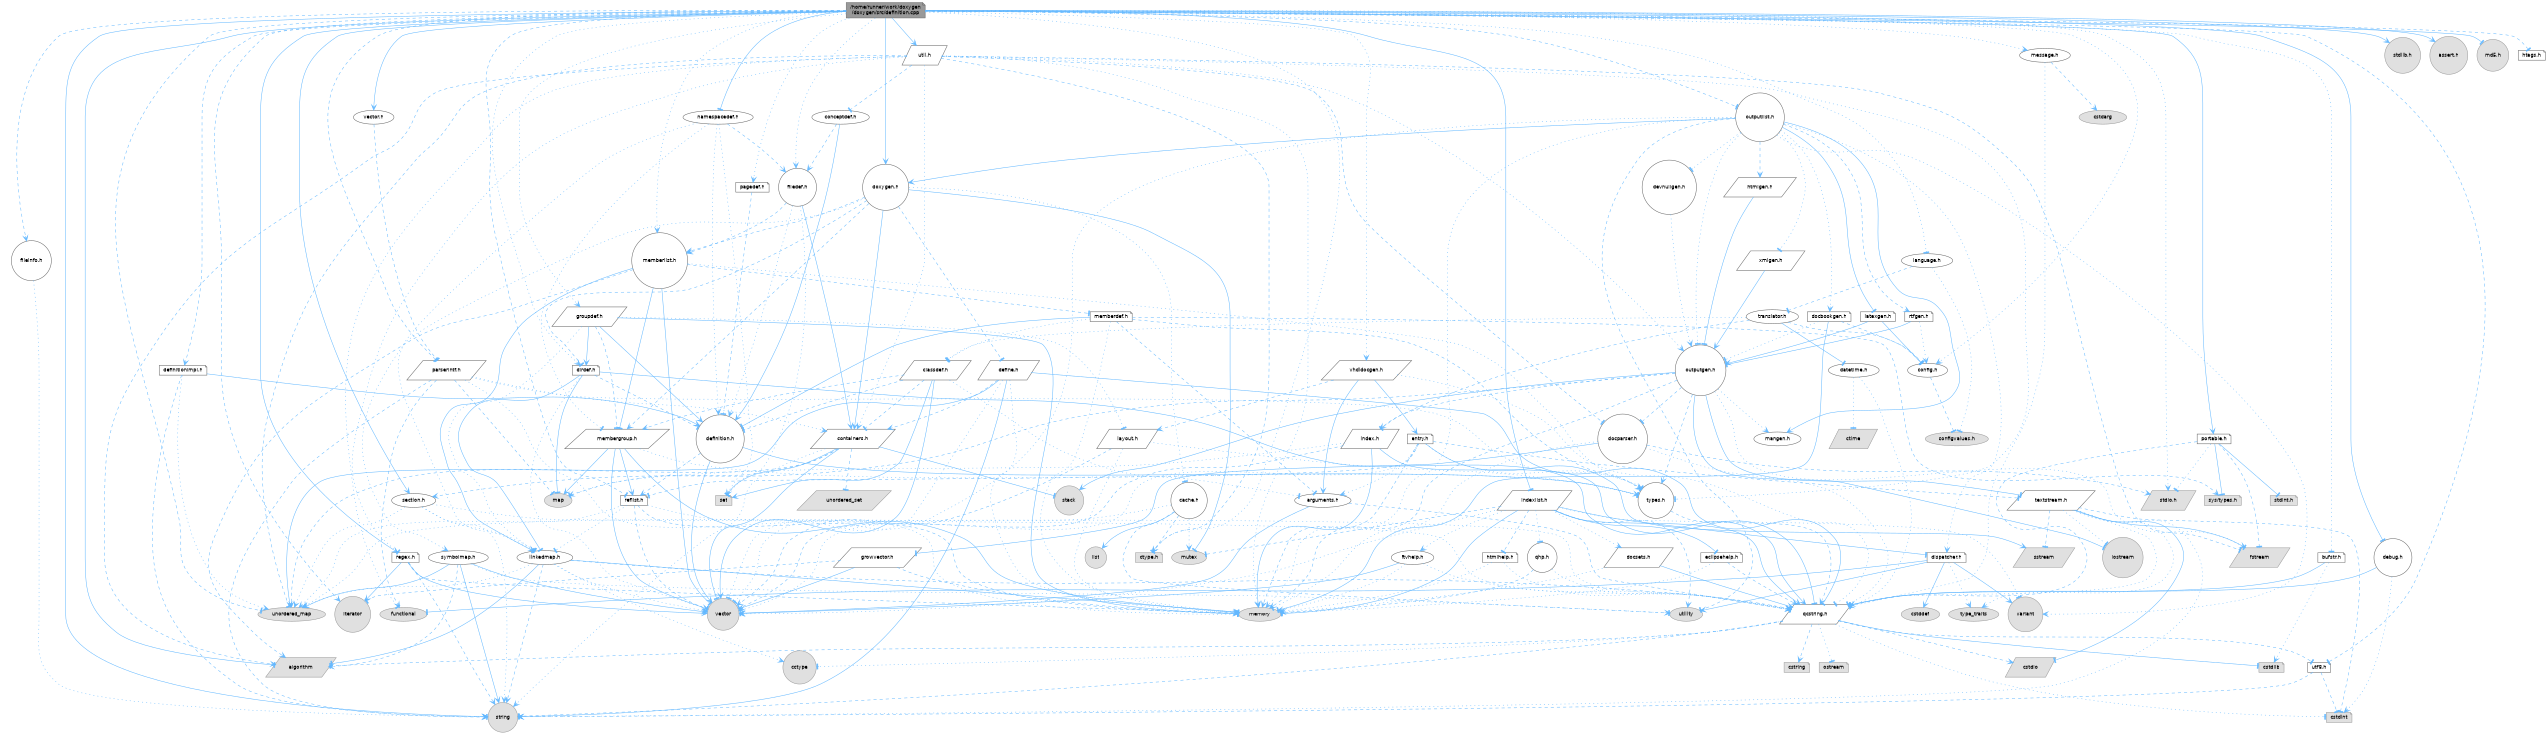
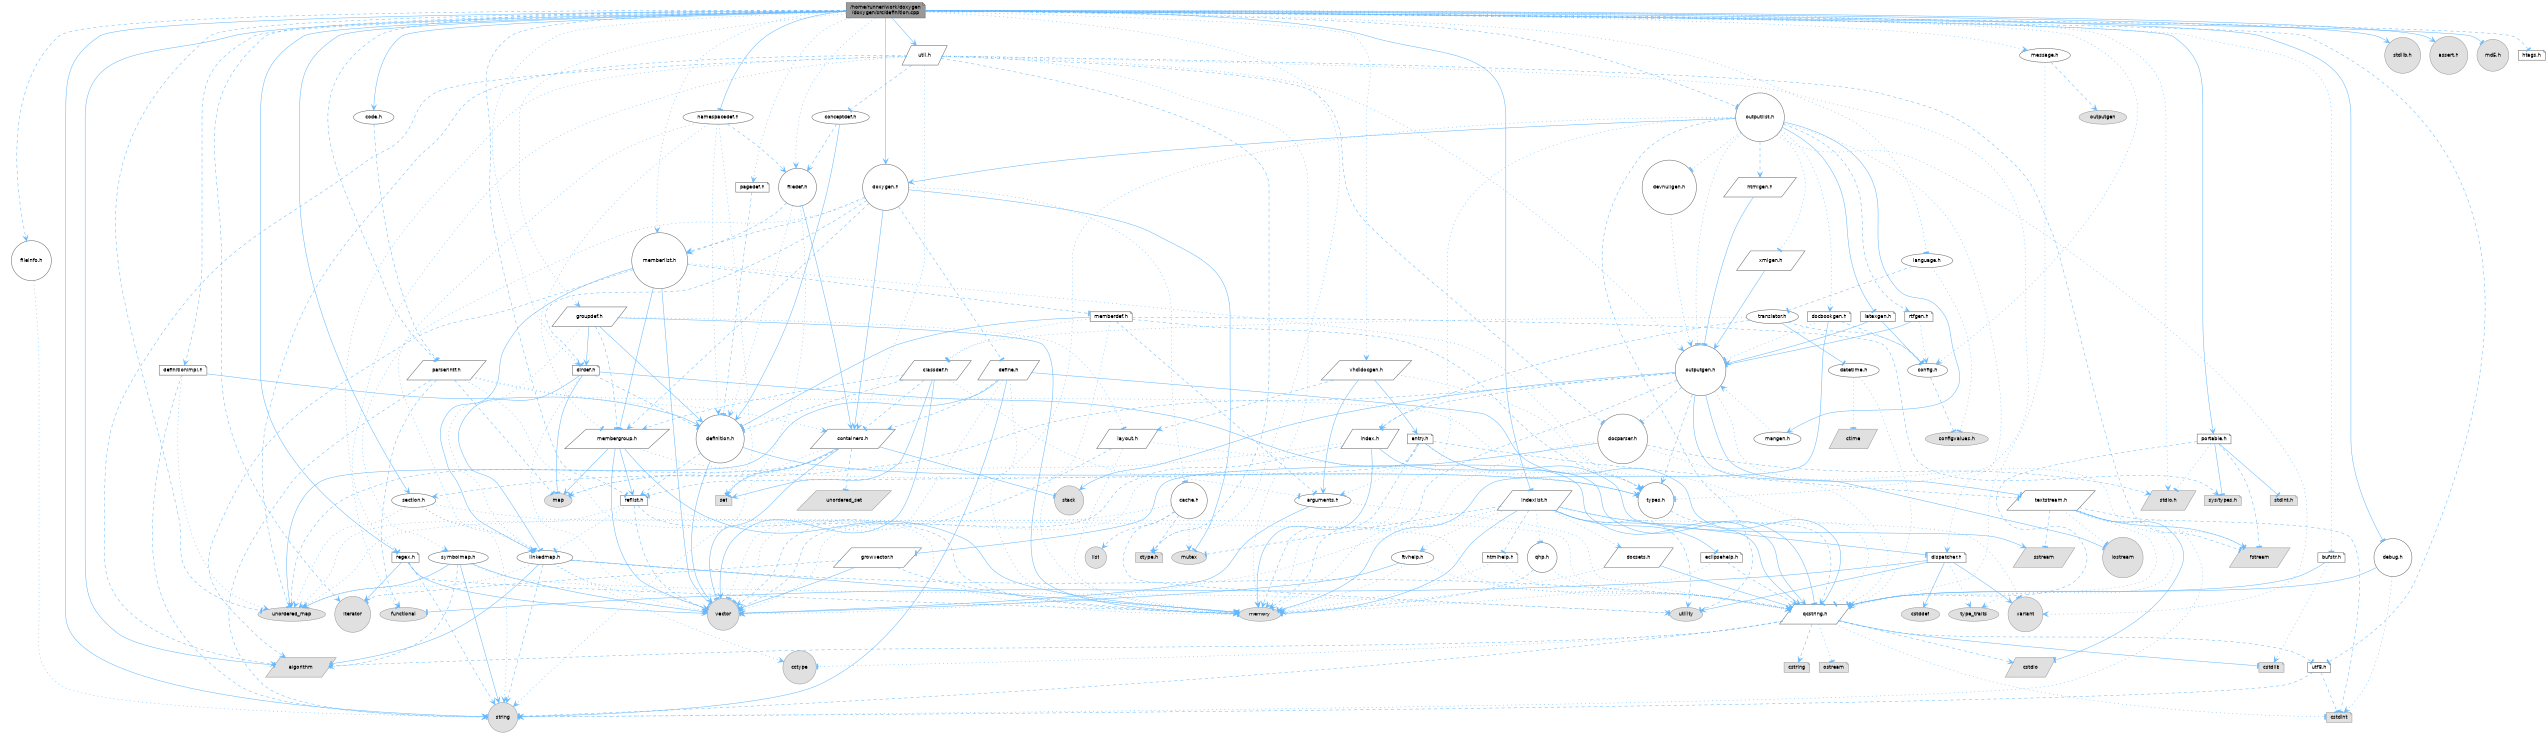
  digraph {
    node [color=grey40 fillcolor=white fontname=Helvetica fontsize=10 shape=note style=filled]
    edge [arrowhead=vee color=steelblue1 fontname=Helvetica fontsize=10 labelfontname=Helvetica labelfontsize=10 style=dotted]
    n1 [color=gray40 fillcolor=grey60 fontcolor=black height=0.2 label="/home/runner/work/doxygen\l/doxygen/src/definition.cpp" width=0.4]
    n2 [color=grey60 fillcolor="#E0E0E0" height=0.2 label=algorithm shape=parallelogram width=0.4]
    n3 [color=grey60 fillcolor="#E0E0E0" height=0.2 label=iterator shape=circle width=0.4]
    n4 [color=grey60 fillcolor="#E0E0E0" height=0.2 label=unordered_map shape=ellipse width=0.4]
    n5 [color=grey60 fillcolor="#E0E0E0" height=0.2 label=string shape=circle width=0.4]
    n6 [color=grey60 fillcolor="#E0E0E0" height=0.2 label="ctype.h" width=0.4]
    n7 [color=grey60 fillcolor="#E0E0E0" height=0.2 label="stdio.h" shape=parallelogram width=0.4]
    n8 [color=grey60 fillcolor="#E0E0E0" height=0.2 label="stdlib.h" shape=circle width=0.4]
    n9 [color=grey60 fillcolor="#E0E0E0" height=0.2 label="assert.h" shape=circle width=0.4]
    n10 [color=grey60 fillcolor="#E0E0E0" height=0.2 label="md5.h" shape=circle width=0.4]
    n11 [height=0.2 label="regex.h" width=0.4]
    n12 [height=0.2 label="config.h" shape=ellipse width=0.4]
    n13 [height=0.2 label="definitionimpl.h" width=0.4]
    n14 [height=0.2 label="utf8.h" width=0.4]
    n15 [height=0.2 label="reflist.h" width=0.4]
    n16 [height=0.2 label="doxygen.h" shape=circle width=0.4]
    n17 [height=0.2 label="dirdef.h" width=0.4]
    n18 [height=0.2 label="memberlist.h" shape=circle width=0.4]
    n19 [height=0.2 label="language.h" shape=ellipse width=0.4]
    n20 [height=0.2 label="message.h" shape=ellipse width=0.4]
    n21 [height=0.2 label="portable.h" width=0.4]
    n22 [height=0.2 label="outputlist.h" shape=circle width=0.4]
    n23 [height=0.2 label="section.h" shape=ellipse width=0.4]
-   n24 [height=0.2 label="vector.h" shape=ellipse width=0.4]
+   n24 [height=0.2 label="code.h" shape=ellipse width=0.4]
    n25 [height=0.2 label="parserintf.h" shape=parallelogram width=0.4]
    n26 [height=0.2 label="util.h" shape=parallelogram width=0.4]
    n27 [height=0.2 label="filedef.h" shape=circle width=0.4]
    n28 [height=0.2 label="groupdef.h" shape=parallelogram width=0.4]
    n29 [height=0.2 label="pagedef.h" width=0.4]
    n30 [height=0.2 label="htags.h" width=0.4]
    n31 [height=0.2 label="debug.h" shape=circle width=0.4]
    n32 [height=0.2 label="vhdldocgen.h" shape=parallelogram width=0.4]
    n33 [height=0.2 label="namespacedef.h" shape=ellipse width=0.4]
    n34 [height=0.2 label="bufstr.h" width=0.4]
    n35 [height=0.2 label="indexlist.h" shape=parallelogram width=0.4]
    n36 [height=0.2 label="fileinfo.h" shape=circle width=0.4]
    n37 [color=grey60 fillcolor="#E0E0E0" height=0.2 label=memory shape=ellipse width=0.4]
    n38 [color=grey60 fillcolor="#E0E0E0" height=0.2 label=vector shape=circle width=0.4]
    n39 [color=grey60 fillcolor="#E0E0E0" height=0.2 label="configvalues.h" shape=ellipse width=0.4]
    n40 [height=0.2 label="definition.h" shape=circle width=0.4]
    n41 [color=grey60 fillcolor="#E0E0E0" height=0.2 label=cstdint width=0.4]
    n42 [height=0.2 label="qcstring.h" shape=parallelogram width=0.4]
    n43 [height=0.2 label="linkedmap.h" shape=ellipse width=0.4]
    n44 [color=grey60 fillcolor="#E0E0E0" height=0.2 label=mutex shape=ellipse width=0.4]
    n45 [height=0.2 label="containers.h" shape=parallelogram width=0.4]
    n46 [height=0.2 label="membergroup.h" shape=parallelogram width=0.4]
    n47 [height=0.2 label="define.h" shape=parallelogram width=0.4]
    n48 [height=0.2 label="cache.h" shape=circle width=0.4]
    n49 [height=0.2 label="symbolmap.h" shape=ellipse width=0.4]
    n50 [color=grey60 fillcolor="#E0E0E0" height=0.2 label=map shape=ellipse width=0.4]
    n51 [height=0.2 label="types.h" shape=circle width=0.4]
    n52 [height=0.2 label="memberdef.h" width=0.4]
    n53 [height=0.2 label="translator.h" shape=ellipse width=0.4]
-   n54 [color=grey60 fillcolor="#E0E0E0" height=0.2 label=cstdarg shape=ellipse width=0.4]
+   n54 [color=grey60 fillcolor="#E0E0E0" height=0.2 label=outputgen shape=ellipse width=0.4]
    n55 [color=grey60 fillcolor="#E0E0E0" height=0.2 label="sys/types.h" width=0.4]
    n56 [color=grey60 fillcolor="#E0E0E0" height=0.2 label="stdint.h" width=0.4]
    n57 [color=grey60 fillcolor="#E0E0E0" height=0.2 label=fstream shape=parallelogram width=0.4]
    n58 [color=grey60 fillcolor="#E0E0E0" height=0.2 label=utility shape=ellipse width=0.4]
    n59 [color=grey60 fillcolor="#E0E0E0" height=0.2 label=variant shape=circle width=0.4]
    n60 [height=0.2 label="outputgen.h" shape=circle width=0.4]
    n61 [height=0.2 label="dispatcher.h" width=0.4]
    n62 [height=0.2 label="htmlgen.h" shape=parallelogram width=0.4]
    n63 [height=0.2 label="latexgen.h" width=0.4]
    n64 [height=0.2 label="rtfgen.h" width=0.4]
    n65 [height=0.2 label="mangen.h" shape=ellipse width=0.4]
    n66 [height=0.2 label="docbookgen.h" width=0.4]
    n67 [height=0.2 label="xmlgen.h" shape=parallelogram width=0.4]
    n68 [height=0.2 label="devnullgen.h" shape=circle width=0.4]
    n69 [color=grey60 fillcolor="#E0E0E0" height=0.2 label=functional shape=ellipse width=0.4]
    n70 [height=0.2 label="docparser.h" shape=circle width=0.4]
    n71 [height=0.2 label="conceptdef.h" shape=ellipse width=0.4]
    n72 [color=grey60 fillcolor="#E0E0E0" height=0.2 label=set width=0.4]
    n73 [height=0.2 label="layout.h" shape=parallelogram width=0.4]
    n74 [height=0.2 label="arguments.h" shape=ellipse width=0.4]
    n75 [height=0.2 label="entry.h" width=0.4]
    n76 [color=grey60 fillcolor="#E0E0E0" height=0.2 label=cstdlib width=0.4]
    n77 [height=0.2 label="docsets.h" shape=parallelogram width=0.4]
    n78 [height=0.2 label="eclipsehelp.h" width=0.4]
    n79 [height=0.2 label="ftvhelp.h" shape=ellipse width=0.4]
    n80 [height=0.2 label="htmlhelp.h" width=0.4]
    n81 [height=0.2 label="qhp.h" shape=circle width=0.4]
    n82 [color=grey60 fillcolor="#E0E0E0" height=0.2 label=cctype shape=circle width=0.4]
    n83 [color=grey60 fillcolor="#E0E0E0" height=0.2 label=cstring width=0.4]
    n84 [color=grey60 fillcolor="#E0E0E0" height=0.2 label=cstdio shape=parallelogram width=0.4]
    n85 [color=grey60 fillcolor="#E0E0E0" height=0.2 label=ostream width=0.4]
    n86 [color=grey60 fillcolor="#E0E0E0" height=0.2 label=unordered_set shape=parallelogram width=0.4]
    n87 [color=grey60 fillcolor="#E0E0E0" height=0.2 label=stack shape=circle width=0.4]
    n88 [color=grey60 fillcolor="#E0E0E0" height=0.2 label=list shape=circle width=0.4]
    n89 [height=0.2 label="classdef.h" shape=parallelogram width=0.4]
    n90 [height=0.2 label="datetime.h" shape=ellipse width=0.4]
    n91 [height=0.2 label="index.h" shape=parallelogram width=0.4]
    n92 [color=grey60 fillcolor="#E0E0E0" height=0.2 label=ctime shape=parallelogram width=0.4]
    n93 [color=grey60 fillcolor="#E0E0E0" height=0.2 label=iostream shape=circle width=0.4]
    n94 [height=0.2 label="textstream.h" shape=parallelogram width=0.4]
    n95 [color=grey60 fillcolor="#E0E0E0" height=0.2 label=type_traits shape=ellipse width=0.4]
    n96 [color=grey60 fillcolor="#E0E0E0" height=0.2 label=cstddef shape=ellipse width=0.4]
    n97 [color=grey60 fillcolor="#E0E0E0" height=0.2 label=sstream shape=parallelogram width=0.4]
    n98 [height=0.2 label="growvector.h" shape=parallelogram width=0.4]
    n1 -> n2 [arrowhead=tee style=solid]
    n1 -> n3 [style=dashed]
    n1 -> n4 [arrowhead=tee style=dashed]
    n1 -> n5 [style=solid]
    n1 -> n6
    n1 -> n7
    n1 -> n8 [style=solid]
    n1 -> n9 [style=solid]
    n1 -> n10 [arrowhead=tee style=solid]
    n1 -> n11 [style=solid]
    n1 -> n12
    n1 -> n13 [style=dashed]
    n1 -> n14 [arrowhead=tee style=dashed]
    n1 -> n15 [arrowhead=tee style=dashed]
    n1 -> n16 [style=solid]
    n1 -> n17
    n1 -> n18
    n1 -> n19 [arrowhead=tee]
    n1 -> n20
    n1 -> n21 [style=solid]
    n1 -> n22 [arrowhead=tee style=dashed]
    n1 -> n23 [style=solid]
    n1 -> n24 [style=solid]
    n1 -> n25 [arrowhead=tee style=dashed]
    n1 -> n26 [style=solid]
    n1 -> n27
    n1 -> n28
    n1 -> n29
    n1 -> n30 [arrowhead=tee style=dashed]
    n1 -> n31 [arrowhead=tee style=solid]
    n1 -> n32
    n1 -> n33 [arrowhead=tee style=solid]
    n1 -> n34 [arrowhead=tee]
    n1 -> n35 [arrowhead=tee style=solid]
    n1 -> n36 [style=dashed]
    n11 -> n3 [style=solid]
    n11 -> n5 [style=dashed]
    n11 -> n37 [arrowhead=tee style=dashed]
    n11 -> n38 [style=solid]
    n12 -> n39 [arrowhead=tee style=dashed]
    n13 -> n4
    n13 -> n5 [arrowhead=tee style=dashed]
    n13 -> n40 [style=solid]
    n14 -> n5 [style=dashed]
    n14 -> n41 [arrowhead=tee style=dashed]
    n15 -> n4
    n15 -> n37 [style=dashed]
    n15 -> n38 [arrowhead=tee style=dashed]
    n15 -> n42
    n15 -> n43 [arrowhead=tee]
    n16 -> n17 [arrowhead=tee style=dashed]
    n16 -> n18 [style=dashed]
    n16 -> n44 [arrowhead=tee style=solid]
    n16 -> n45 [style=solid]
    n16 -> n46 [style=dashed]
    n16 -> n47 [arrowhead=tee style=dashed]
    n16 -> n48 [arrowhead=tee]
    n16 -> n49
    n17 -> n38 [arrowhead=tee]
    n17 -> n40 [arrowhead=tee style=dashed]
    n17 -> n42 [style=solid]
    n17 -> n43 [arrowhead=tee style=solid]
    n17 -> n50 [arrowhead=tee style=solid]
    n18 -> n2 [style=dashed]
    n18 -> n38 [arrowhead=tee style=solid]
    n18 -> n43 [arrowhead=tee style=solid]
    n18 -> n46 [arrowhead=tee style=solid]
    n18 -> n51
    n18 -> n52 [arrowhead=tee style=dashed]
    n19 -> n39 [arrowhead=tee]
    n19 -> n53 [arrowhead=tee style=dashed]
    n20 -> n42
    n20 -> n54 [style=dashed]
    n21 -> n7 [arrowhead=tee]
    n21 -> n42 [arrowhead=tee style=dashed]
    n21 -> n55 [arrowhead=tee style=solid]
    n21 -> n56 [arrowhead=tee style=solid]
    n21 -> n57 [arrowhead=tee style=dashed]
    n22 -> n16 [style=solid]
    n22 -> n37
    n22 -> n38 [arrowhead=tee]
    n22 -> n58 [arrowhead=tee style=dashed]
    n22 -> n59
    n22 -> n60 [arrowhead=tee]
    n22 -> n61
    n22 -> n62 [style=dashed]
    n22 -> n63 [arrowhead=tee style=solid]
    n22 -> n64 [style=dashed]
    n22 -> n65 [style=solid]
    n22 -> n66
    n22 -> n67 [arrowhead=tee]
    n22 -> n68 [arrowhead=tee]
    n23 -> n4
    n23 -> n5
    n23 -> n42
    n23 -> n43 [arrowhead=tee]
    n24 -> n25 [arrowhead=tee style=dashed]
    n25 -> n5 [style=dashed]
    n25 -> n37 [arrowhead=tee]
    n25 -> n45
    n25 -> n50 [arrowhead=tee style=dashed]
    n25 -> n51
    n25 -> n69 [style=dashed]
    n26 -> n2 [style=dashed]
    n26 -> n4 [arrowhead=tee style=dashed]
    n26 -> n6 [arrowhead=tee style=dashed]
    n26 -> n11 [arrowhead=tee]
    n26 -> n37
    n26 -> n45
    n26 -> n51 [arrowhead=tee]
    n26 -> n57 [arrowhead=tee style=dashed]
    n26 -> n60
    n26 -> n69 [arrowhead=tee]
    n26 -> n70 [arrowhead=tee style=dashed]
    n26 -> n71 [arrowhead=tee style=dashed]
    n27 -> n18 [style=dashed]
    n27 -> n40
    n27 -> n45 [style=solid]
    n27 -> n72 [arrowhead=tee]
    n28 -> n17 [style=solid]
    n28 -> n37 [arrowhead=tee style=solid]
    n28 -> n40 [style=solid]
    n28 -> n43 [arrowhead=tee]
    n28 -> n46 [arrowhead=tee style=dashed]
    n28 -> n73 [arrowhead=tee]
    n29 -> n40 [arrowhead=tee style=dashed]
    n31 -> n41
    n31 -> n42 [style=solid]
    n32 -> n42 [arrowhead=tee]
    n32 -> n73 [style=dashed]
    n32 -> n74 [style=solid]
    n32 -> n75 [style=solid]
    n33 -> n27 [style=dashed]
    n33 -> n40
    n33 -> n43
    n33 -> n46 [arrowhead=tee]
    n33 -> n72
    n34 -> n42 [arrowhead=tee style=solid]
    n34 -> n76
    n35 -> n37 [arrowhead=tee style=solid]
    n35 -> n38
    n35 -> n42 [style=solid]
    n35 -> n44 [arrowhead=tee style=dashed]
    n35 -> n58 [style=dashed]
    n35 -> n59 [arrowhead=tee]
    n35 -> n61 [arrowhead=tee style=solid]
    n35 -> n77
    n35 -> n78 [arrowhead=tee style=solid]
    n35 -> n79
    n35 -> n80 [arrowhead=tee style=dashed]
    n35 -> n81 [arrowhead=tee]
    n36 -> n5
    n40 -> n15 [style=dashed]
    n40 -> n38 [style=solid]
    n40 -> n51 [style=solid]
    n42 -> n2 [arrowhead=tee style=dashed]
    n42 -> n5 [arrowhead=tee style=dashed]
    n42 -> n14 [arrowhead=tee style=dashed]
    n42 -> n41 [arrowhead=tee]
    n42 -> n76 [arrowhead=tee style=solid]
    n42 -> n82 [arrowhead=tee]
    n42 -> n83 [style=dashed]
    n42 -> n84 [style=dashed]
    n42 -> n85 [arrowhead=tee]
    n43 -> n2 [arrowhead=tee style=solid]
    n43 -> n4
    n43 -> n5 [style=dashed]
    n43 -> n37 [style=solid]
    n43 -> n38
    n43 -> n42 [arrowhead=tee style=dashed]
    n43 -> n82
    n45 -> n4 [style=dashed]
    n45 -> n5
    n45 -> n38 [arrowhead=tee style=solid]
    n45 -> n50 [arrowhead=tee style=dashed]
    n45 -> n72 [arrowhead=tee style=solid]
    n45 -> n86 [arrowhead=tee style=dashed]
    n45 -> n87 [arrowhead=tee style=solid]
    n46 -> n15 [style=solid]
    n46 -> n37 [style=solid]
    n46 -> n38 [style=solid]
    n46 -> n50 [style=solid]
    n46 -> n51 [arrowhead=tee]
    n47 -> n4 [style=solid]
    n47 -> n5 [arrowhead=tee style=solid]
    n47 -> n37
    n47 -> n38 [arrowhead=tee]
    n47 -> n42 [arrowhead=tee style=solid]
    n47 -> n45 [style=dashed]
    n48 -> n4
    n48 -> n6 [style=dashed]
    n48 -> n44
    n48 -> n58 [arrowhead=tee style=dashed]
-   n48 -> n88 [style=solid]
+   n48 -> n88 [style=dashed]
    n49 -> n2 [style=dashed]
    n49 -> n4 [style=solid]
    n49 -> n5 [style=solid]
    n49 -> n38 [style=solid]
    n49 -> n58
    n51 -> n42 [style=dashed]
    n52 -> n37 [arrowhead=tee]
    n52 -> n40 [arrowhead=tee style=solid]
    n52 -> n51 [arrowhead=tee style=dashed]
    n52 -> n55 [style=dashed]
    n52 -> n74 [arrowhead=tee style=dashed]
    n52 -> n89 [arrowhead=tee]
    n53 -> n12 [arrowhead=tee style=dashed]
    n53 -> n89 [arrowhead=tee]
    n53 -> n90 [arrowhead=tee style=solid]
    n53 -> n91 [arrowhead=tee style=dashed]
    n60 -> n23 [style=dashed]
    n60 -> n37 [style=dashed]
    n60 -> n51 [style=dashed]
    n60 -> n57 [arrowhead=tee]
    n60 -> n70 [arrowhead=tee style=dashed]
    n60 -> n87 [style=solid]
    n60 -> n91 [style=dashed]
    n60 -> n93 [arrowhead=tee style=solid]
    n60 -> n94 [arrowhead=tee style=solid]
    n61 -> n58 [style=solid]
    n61 -> n59 [style=solid]
    n61 -> n69 [arrowhead=tee style=solid]
    n61 -> n95
    n61 -> n96 [style=solid]
    n62 -> n60 [arrowhead=tee style=solid]
    n63 -> n12 [arrowhead=tee style=solid]
    n63 -> n60 [style=solid]
    n64 -> n12
    n64 -> n60 [arrowhead=tee style=solid]
-   n60 -> n65
+   n65 -> n60
    n66 -> n12 [arrowhead=tee style=dashed]
    n66 -> n37 [arrowhead=tee style=solid]
    n66 -> n60 [arrowhead=tee]
    n67 -> n60 [style=solid]
    n68 -> n60
    n70 -> n7 [style=dashed]
    n70 -> n37 [arrowhead=tee]
    n70 -> n42 [arrowhead=tee]
    n70 -> n98 [arrowhead=tee style=solid]
    n71 -> n27 [style=dashed]
    n71 -> n40 [style=solid]
    n73 -> n37
    n73 -> n38 [style=dashed]
    n73 -> n51 [arrowhead=tee]
    n74 -> n38 [style=solid]
-   n74 -> n42 [arrowhead=tee style=dashed]
+   n74 -> n42 [arrowhead=tee]
    n75 -> n15 [arrowhead=tee style=dashed]
    n75 -> n37 [style=dashed]
    n75 -> n38
    n75 -> n51 [arrowhead=tee]
    n75 -> n74
    n75 -> n94 [arrowhead=tee style=dashed]
    n75 -> n97 [style=solid]
    n77 -> n37
    n77 -> n42 [style=solid]
    n78 -> n37 [arrowhead=tee]
    n78 -> n42 [style=dashed]
    n79 -> n37
    n79 -> n38 [arrowhead=tee style=solid]
    n79 -> n42
    n80 -> n37
    n80 -> n42
    n81 -> n37 [arrowhead=tee style=dashed]
    n81 -> n42 [arrowhead=tee]
    n89 -> n38 [style=solid]
    n89 -> n40 [arrowhead=tee style=dashed]
    n89 -> n45 [arrowhead=tee style=dashed]
    n89 -> n46 [style=dashed]
    n89 -> n72 [style=solid]
    n89 -> n74 [arrowhead=tee]
    n90 -> n42 [arrowhead=tee]
    n90 -> n92 [arrowhead=tee]
    n91 -> n37 [style=solid]
    n91 -> n38 [arrowhead=tee style=dashed]
    n91 -> n42 [arrowhead=tee style=solid]
    n91 -> n50
    n94 -> n5
    n94 -> n41 [arrowhead=tee style=dashed]
    n94 -> n42 [arrowhead=tee]
    n94 -> n57 [style=solid]
    n94 -> n84 [arrowhead=tee style=solid]
    n94 -> n93 [arrowhead=tee]
    n94 -> n95
    n94 -> n97 [arrowhead=tee style=dashed]
    n98 -> n3 [arrowhead=tee style=dashed]
    n98 -> n37 [arrowhead=tee style=dashed]
    n98 -> n38 [style=solid]
  }
